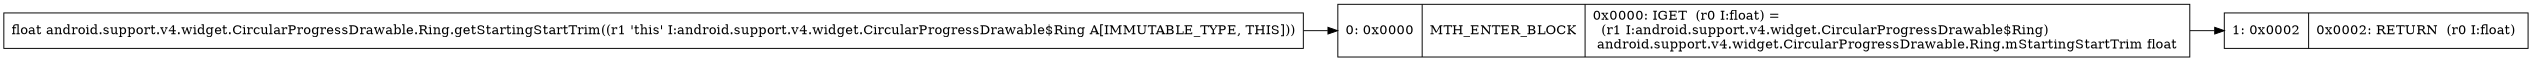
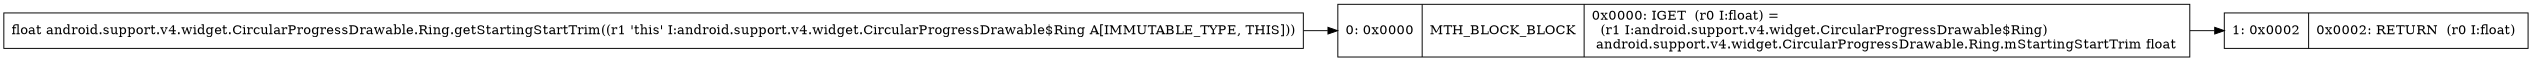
  digraph {
    rankdir=LR
    node [shape=record]
-   n1 [label="{0\:\ 0x0000|MTH_ENTER_BLOCK\l|0x0000: IGET  (r0 I:float) = \l  (r1 I:android.support.v4.widget.CircularProgressDrawable$Ring)\l android.support.v4.widget.CircularProgressDrawable.Ring.mStartingStartTrim float \l}"]
+   n1 [label="{0\:\ 0x0000|MTH_BLOCK_BLOCK\l|0x0000: IGET  (r0 I:float) = \l  (r1 I:android.support.v4.widget.CircularProgressDrawable$Ring)\l android.support.v4.widget.CircularProgressDrawable.Ring.mStartingStartTrim float \l}"]
    n2 [label="{1\:\ 0x0002|0x0002: RETURN  (r0 I:float) \l}"]
    n3 [label="{float android.support.v4.widget.CircularProgressDrawable.Ring.getStartingStartTrim((r1 'this' I:android.support.v4.widget.CircularProgressDrawable$Ring A[IMMUTABLE_TYPE, THIS])) }"]
    n1 -> n2
    n3 -> n1
  }
